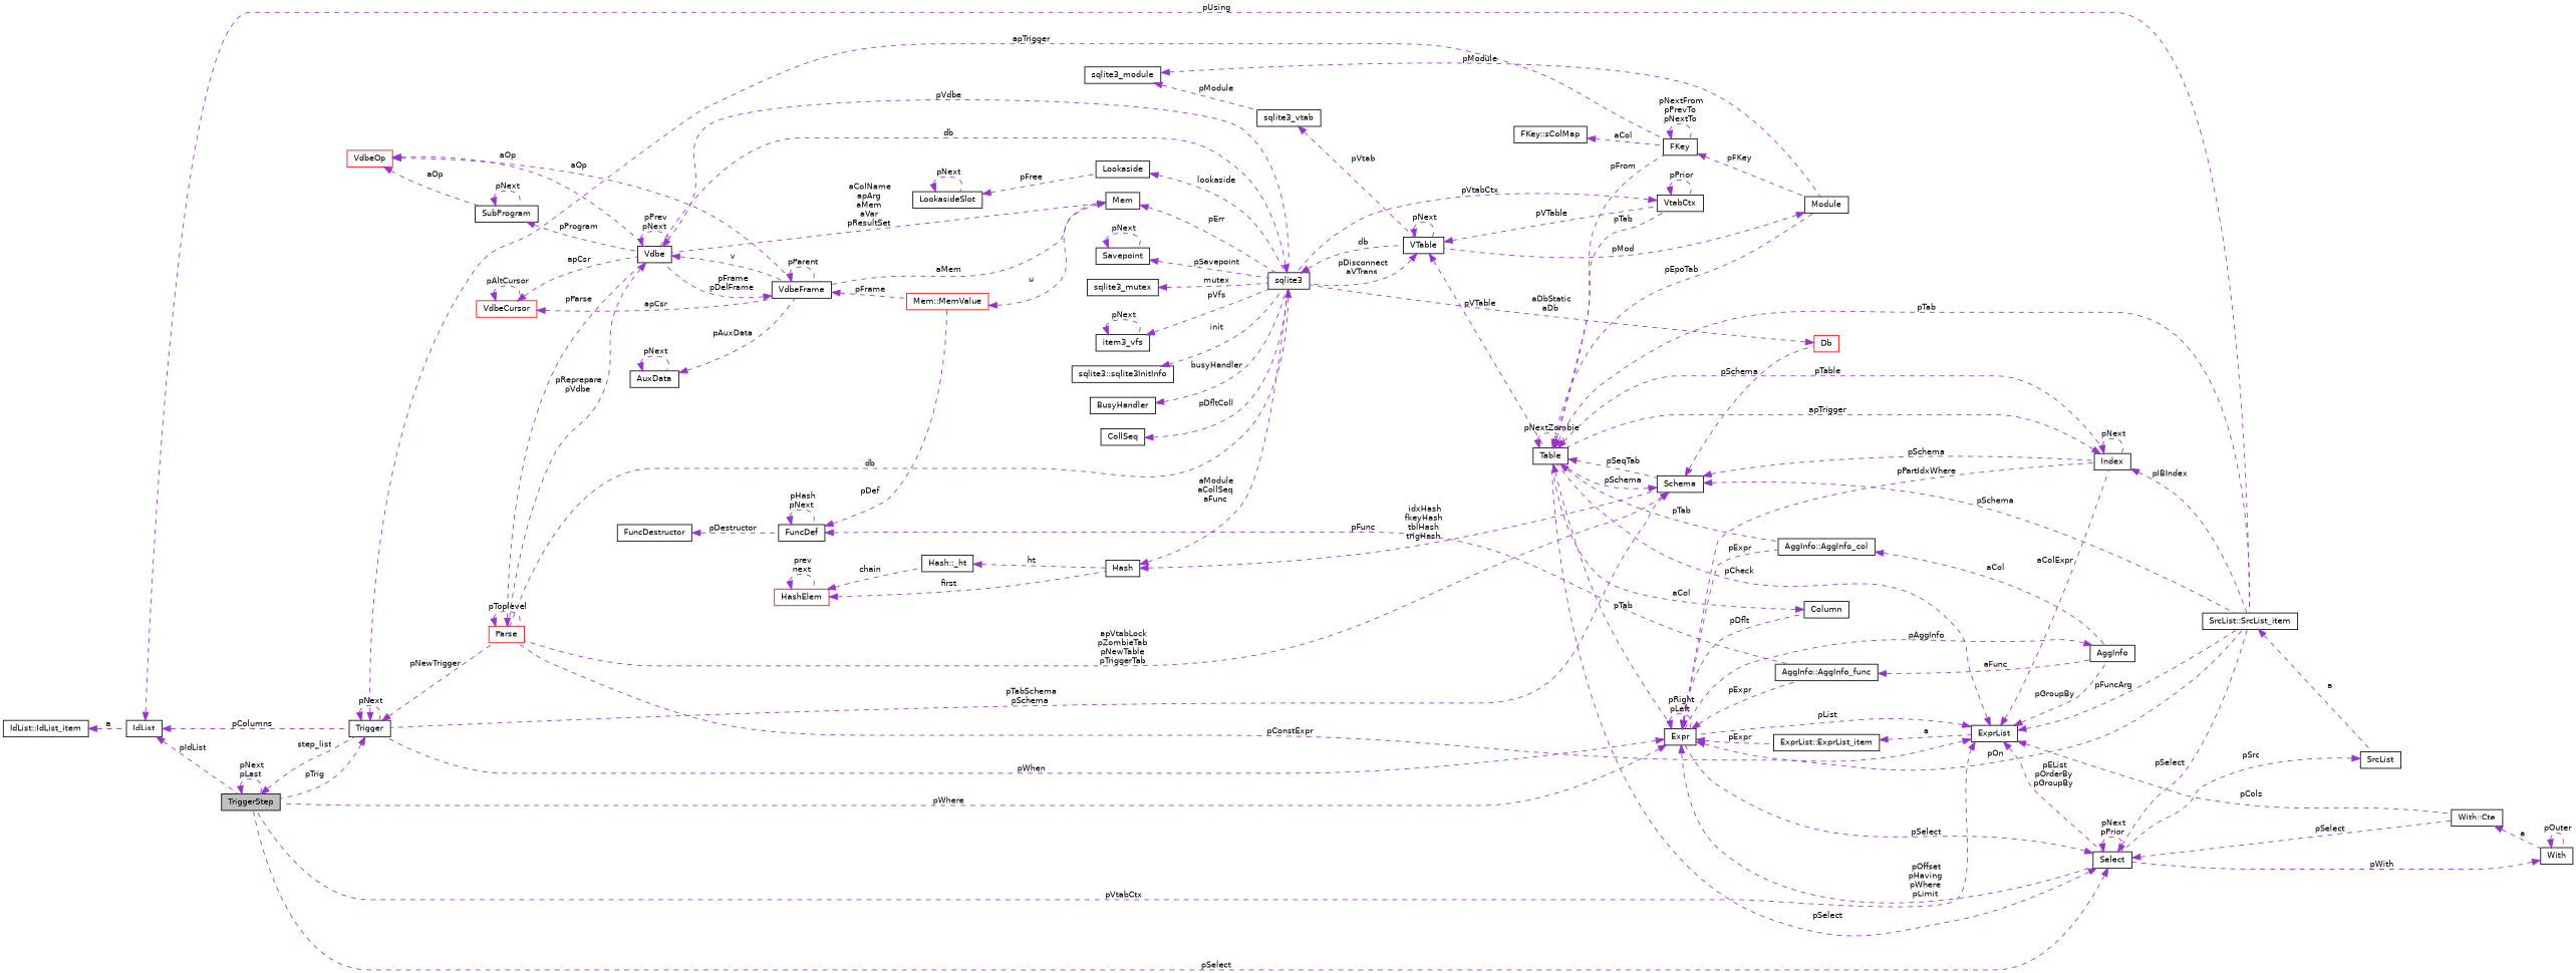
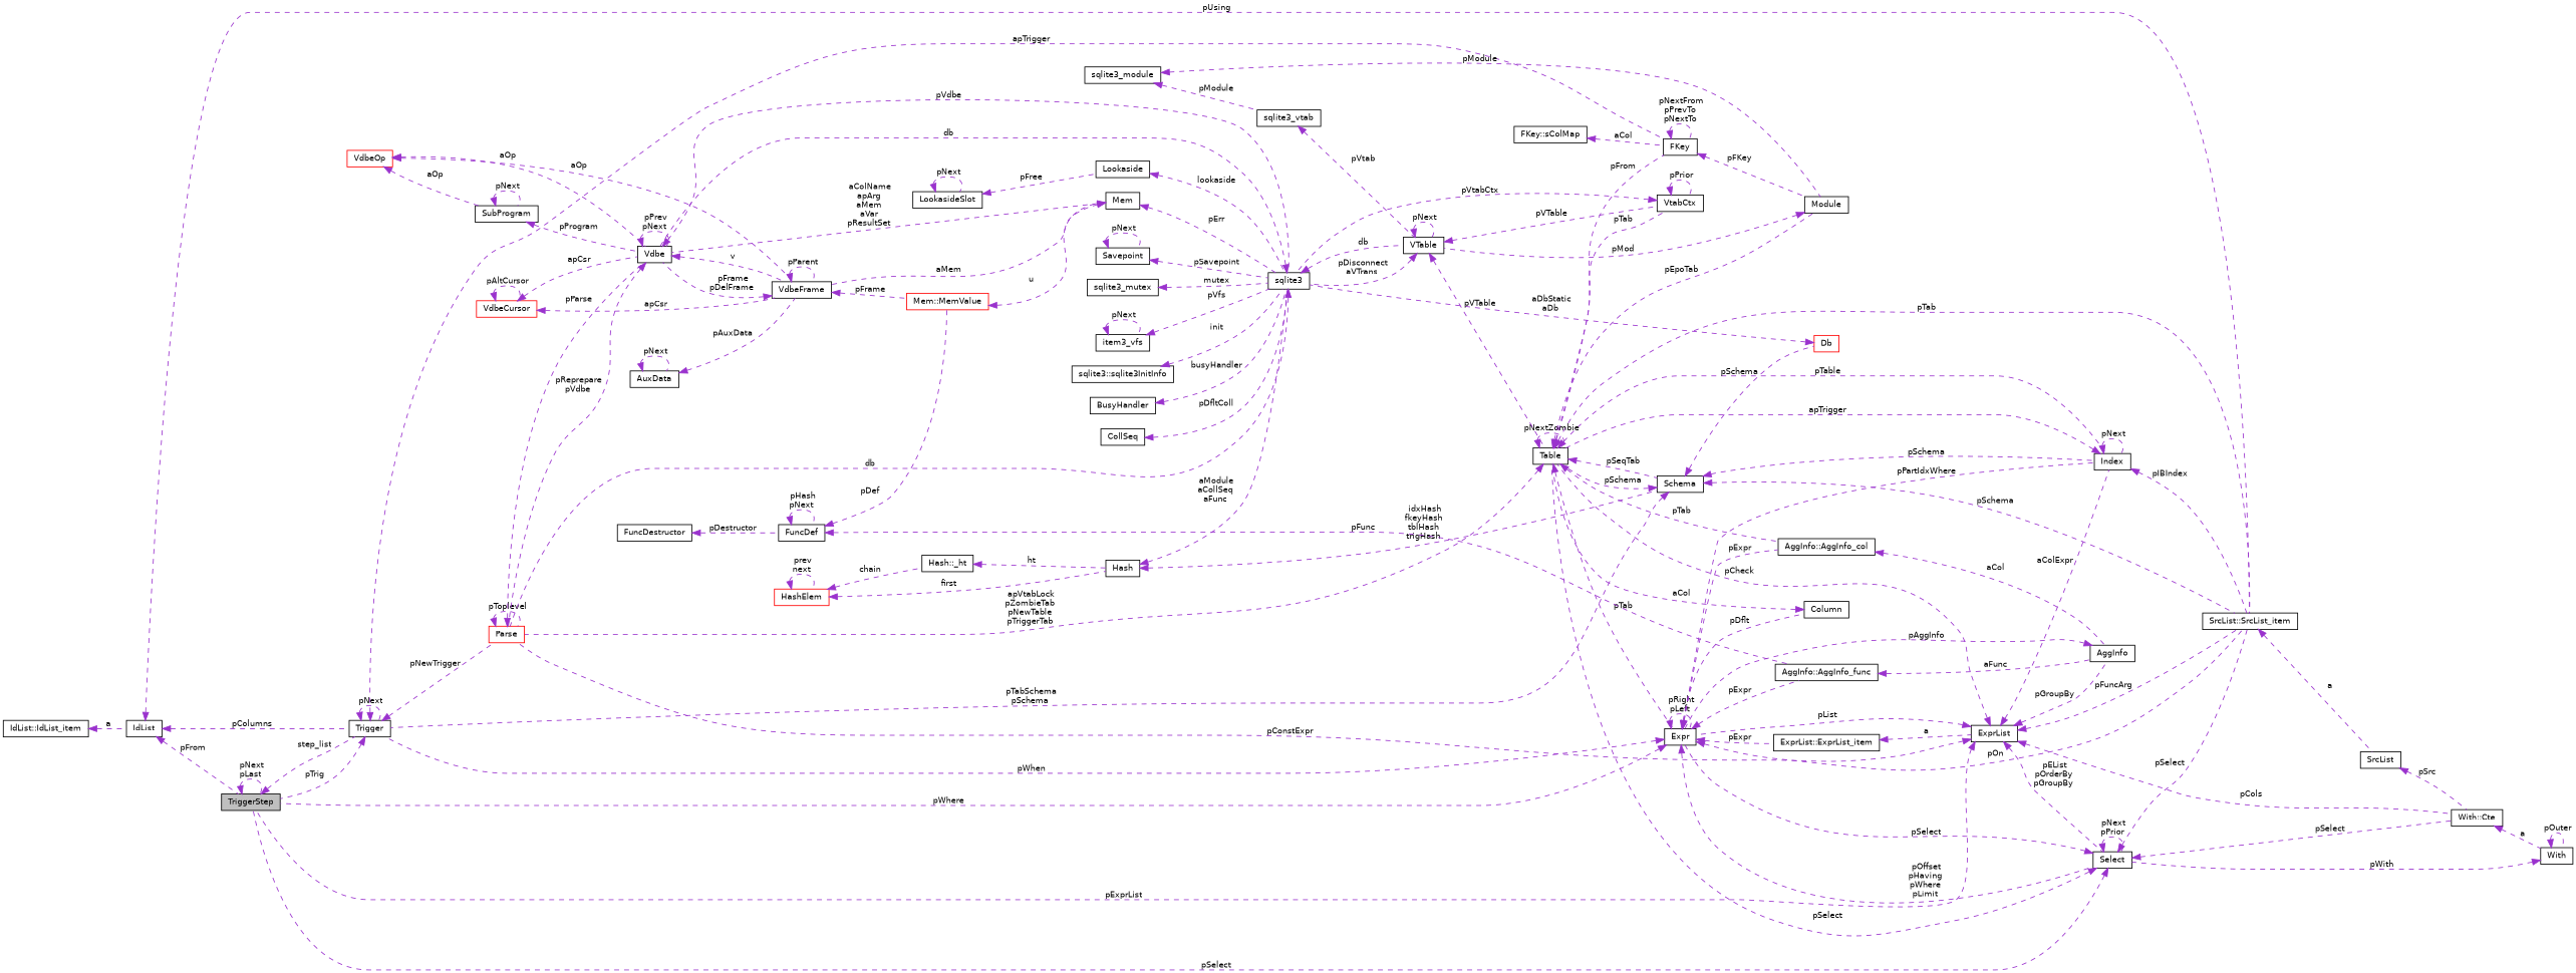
  digraph {
    rankdir=LR
    node [color=black fillcolor=white fontname=Helvetica fontsize=10 shape=record style=filled]
    edge [color=darkorchid3 dir=back fontname=Helvetica fontsize=10 labelfontname=Helvetica labelfontsize=10 style=dashed]
    n1 [fillcolor=grey75 fontcolor=black height=0.2 label=TriggerStep width=0.4]
    n2 [height=0.2 label=Trigger width=0.4]
    n3 [height=0.2 label=FKey width=0.4]
    n4 [color=red height=0.2 label=Parse width=0.4]
    n5 [height=0.2 label=Expr width=0.4]
    n6 [height=0.2 label="AggInfo::AggInfo_col" width=0.4]
    n7 [height=0.2 label=Column width=0.4]
    n8 [height=0.2 label=Select width=0.4]
    n9 [height=0.2 label="SrcList::SrcList_item" width=0.4]
    n10 [height=0.2 label=Index width=0.4]
    n11 [height=0.2 label="ExprList::ExprList_item" width=0.4]
    n12 [height=0.2 label="AggInfo::AggInfo_func" width=0.4]
    n13 [height=0.2 label=AggInfo width=0.4]
    n14 [height=0.2 label=Table width=0.4]
    n15 [height=0.2 label="With::Cte" width=0.4]
    n16 [height=0.2 label=SrcList width=0.4]
    n17 [height=0.2 label=ExprList width=0.4]
    n18 [height=0.2 label=Schema width=0.4]
    n19 [height=0.2 label=VtabCtx width=0.4]
    n20 [height=0.2 label=Module width=0.4]
    n21 [color=red height=0.2 label=Db width=0.4]
    n22 [height=0.2 label=Vdbe width=0.4]
    n23 [height=0.2 label=sqlite3 width=0.4]
    n24 [height=0.2 label=VTable width=0.4]
    n25 [height=0.2 label=Hash width=0.4]
    n26 [height=0.2 label="Hash::_ht" width=0.4]
    n27 [color=red height=0.2 label=HashElem width=0.4]
    n28 [height=0.2 label="FKey::sColMap" width=0.4]
    n29 [height=0.2 label=IdList width=0.4]
    n30 [height=0.2 label="IdList::IdList_item" width=0.4]
    n31 [height=0.2 label=Mem width=0.4]
    n32 [height=0.2 label=VdbeFrame width=0.4]
    n33 [color=red height=0.2 label="Mem::MemValue" width=0.4]
    n34 [height=0.2 label=AuxData width=0.4]
    n35 [height=0.2 label=SubProgram width=0.4]
    n36 [color=red height=0.2 label=VdbeOp width=0.4]
    n37 [color=red height=0.2 label=VdbeCursor width=0.4]
    n38 [height=0.2 label=With width=0.4]
    n39 [height=0.2 label=FuncDef width=0.4]
    n40 [height=0.2 label=FuncDestructor width=0.4]
    n41 [height=0.2 label=Savepoint width=0.4]
    n42 [height=0.2 label=Lookaside width=0.4]
    n43 [height=0.2 label=LookasideSlot width=0.4]
    n44 [height=0.2 label=sqlite3_mutex width=0.4]
    n45 [height=0.2 label=item3_vfs width=0.4]
    n46 [height=0.2 label="sqlite3::sqlite3InitInfo" width=0.4]
    n47 [height=0.2 label=BusyHandler width=0.4]
    n48 [height=0.2 label=CollSeq width=0.4]
    n49 [height=0.2 label=sqlite3_module width=0.4]
    n50 [height=0.2 label=sqlite3_vtab width=0.4]
    n1 -> n1 [label=" pNext\npLast"]
    n1 -> n2 [label=" step_list"]
    n2 -> n1 [label=" pTrig"]
    n2 -> n2 [label=" pNext"]
    n2 -> n3 [label=" apTrigger"]
    n2 -> n4 [label=" pNewTrigger"]
    n3 -> n3 [label=" pNextFrom\npPrevTo\npNextTo"]
    n3 -> n20 [label=" pFKey"]
    n4 -> n4 [label=" pToplevel"]
    n4 -> n22 [label=" pParse"]
    n5 -> n1 [label=" pWhere"]
    n5 -> n2 [label=" pWhen"]
    n5 -> n5 [label=" pRight\npLeft"]
    n5 -> n6 [label=" pExpr"]
    n5 -> n7 [label=" pDflt"]
    n5 -> n8 [label=" pOffset\npHaving\npWhere\npLimit"]
    n5 -> n9 [label=" pOn"]
    n5 -> n10 [label=" pPartIdxWhere"]
    n5 -> n11 [label=" pExpr"]
    n5 -> n12 [label=" pExpr"]
    n6 -> n13 [label=" aCol"]
    n7 -> n14 [label=" aCol"]
    n8 -> n1 [label=" pSelect"]
    n8 -> n5 [label=" pSelect"]
    n8 -> n8 [label=" pNext\npPrior"]
    n8 -> n9 [label=" pSelect"]
    n8 -> n14 [label=" pSelect"]
    n8 -> n15 [label=" pSelect"]
    n9 -> n16 [label=" a"]
    n10 -> n9 [label=" pIBIndex"]
    n10 -> n10 [label=" pNext"]
    n10 -> n14 [label=" apTrigger"]
    n11 -> n17 [label=" a"]
    n12 -> n13 [label=" aFunc"]
    n13 -> n5 [label=" pAggInfo"]
    n14 -> n3 [label=" pFrom"]
-   n18 -> n4 [label=" apVtabLock\npZombieTab\npNewTable\npTriggerTab"]
+   n14 -> n4 [label=" apVtabLock\npZombieTab\npNewTable\npTriggerTab"]
    n14 -> n5 [label=" pTab"]
    n14 -> n6 [label=" pTab"]
    n14 -> n9 [label=" pTab"]
    n14 -> n10 [label=" pTable"]
    n14 -> n14 [label=" pNextZombie"]
    n14 -> n18 [label=" pSeqTab"]
    n14 -> n19 [label=" pTab"]
    n14 -> n20 [label=" pEpoTab"]
    n15 -> n38 [label=" a"]
-   n16 -> n8 [label=" pSrc"]
-   n17 -> n1 [label=" pVtabCtx"]
+   n16 -> n15 [label=" pSrc"]
+   n17 -> n1 [label=" pExprList"]
    n17 -> n4 [label=" pConstExpr"]
    n17 -> n5 [label=" pList"]
    n17 -> n8 [label=" pEList\npOrderBy\npGroupBy"]
    n17 -> n9 [label=" pFuncArg"]
    n17 -> n10 [label=" aColExpr"]
    n17 -> n13 [label=" pGroupBy"]
    n17 -> n14 [label=" pCheck"]
    n17 -> n15 [label=" pCols"]
    n18 -> n2 [label=" pTabSchema\npSchema"]
    n18 -> n9 [label=" pSchema"]
    n18 -> n10 [label=" pSchema"]
    n18 -> n14 [label=" pSchema"]
    n18 -> n21 [label=" pSchema"]
    n19 -> n19 [label=" pPrior"]
    n19 -> n23 [label=" pVtabCtx"]
    n20 -> n24 [label=" pMod"]
    n21 -> n23 [label=" aDbStatic\naDb"]
    n22 -> n4 [label=" pReprepare\npVdbe"]
    n22 -> n22 [label=" pPrev\npNext"]
    n22 -> n23 [label=" pVdbe"]
    n22 -> n32 [label=" v"]
    n23 -> n4 [label=" db"]
    n23 -> n22 [label=" db"]
    n23 -> n24 [label=" db"]
    n24 -> n14 [label=" pVTable"]
    n24 -> n19 [label=" pVTable"]
    n24 -> n23 [label=" pDisconnect\naVTrans"]
    n24 -> n24 [label=" pNext"]
    n25 -> n18 [label=" idxHash\nfkeyHash\ntblHash\ntrigHash"]
    n25 -> n23 [label=" aModule\naCollSeq\naFunc"]
    n26 -> n25 [label=" ht"]
    n27 -> n25 [label=" first"]
    n27 -> n26 [label=" chain"]
    n27 -> n27 [label=" prev\nnext"]
    n28 -> n3 [label=" aCol"]
-   n29 -> n1 [label=" pIdList"]
+   n29 -> n1 [label=" pFrom"]
    n29 -> n2 [label=" pColumns"]
    n29 -> n9 [label=" pUsing"]
    n30 -> n29 [label=" a"]
    n31 -> n22 [label=" aColName\napArg\naMem\naVar\npResultSet"]
    n31 -> n23 [label=" pErr"]
    n31 -> n32 [label=" aMem"]
    n32 -> n22 [label=" pFrame\npDelFrame"]
    n32 -> n32 [label=" pParent"]
    n32 -> n33 [label=" pFrame"]
    n33 -> n31 [label=" u"]
    n34 -> n32 [label=" pAuxData"]
    n34 -> n34 [label=" pNext"]
    n35 -> n22 [label=" pProgram"]
    n35 -> n35 [label=" pNext"]
    n36 -> n22 [label=" aOp"]
    n36 -> n32 [label=" aOp"]
    n36 -> n35 [label=" aOp"]
    n37 -> n22 [label=" apCsr"]
    n37 -> n32 [label=" apCsr"]
    n37 -> n37 [label=" pAltCursor"]
    n38 -> n8 [label=" pWith"]
    n38 -> n38 [label=" pOuter"]
    n39 -> n12 [label=" pFunc"]
    n39 -> n33 [label=" pDef"]
    n39 -> n39 [label=" pHash\npNext"]
    n40 -> n39 [label=" pDestructor"]
    n41 -> n23 [label=" pSavepoint"]
    n41 -> n41 [label=" pNext"]
    n42 -> n23 [label=" lookaside"]
    n43 -> n42 [label=" pFree"]
    n43 -> n43 [label=" pNext"]
    n44 -> n23 [label=" mutex"]
    n45 -> n23 [label=" pVfs"]
    n45 -> n45 [label=" pNext"]
    n46 -> n23 [label=" init"]
    n47 -> n23 [label=" busyHandler"]
    n48 -> n23 [label=" pDfltColl"]
    n49 -> n20 [label=" pModule"]
    n49 -> n50 [label=" pModule"]
    n50 -> n24 [label=" pVtab"]
  }
